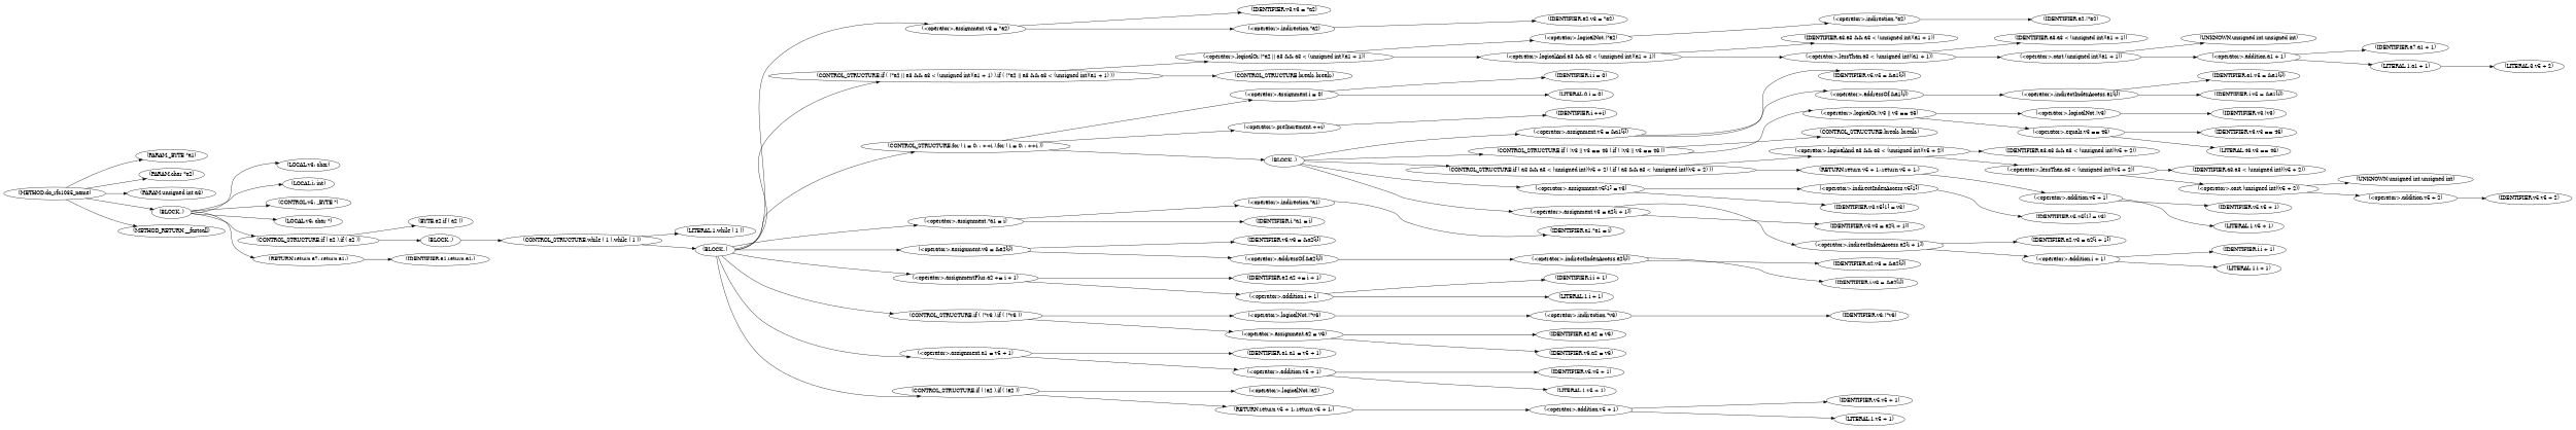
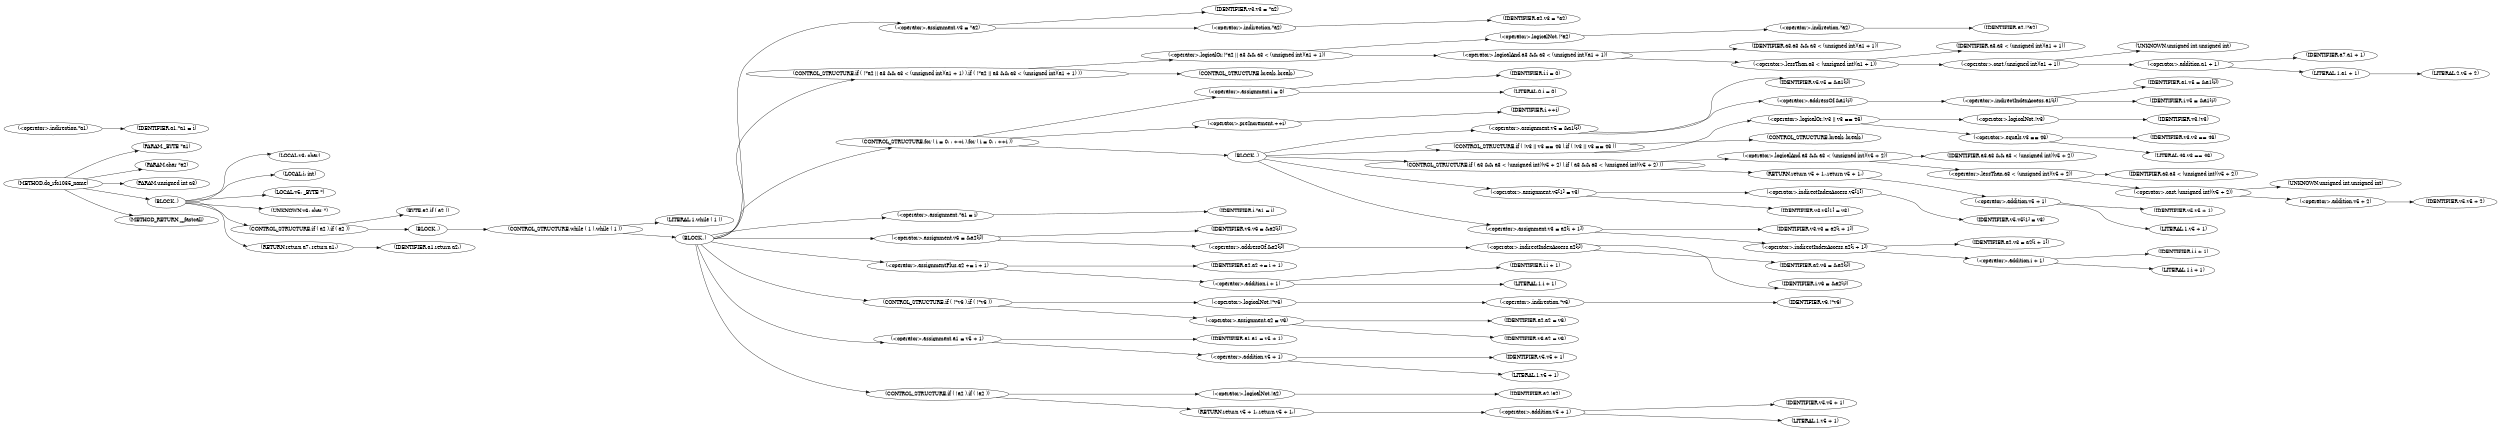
  digraph {
    rankdir=LR
    n1 [label="(METHOD,do_rfc1035_name)"]
    n2 [label="(PARAM,_BYTE *a1)"]
    n3 [label="(PARAM,char *a2)"]
    n4 [label="(PARAM,unsigned int a3)"]
    n5 [label="(BLOCK,,)"]
    n6 [label="(METHOD_RETURN,__fastcall)"]
    n7 [label="(LOCAL,v3: char)"]
    n8 [label="(LOCAL,i: int)"]
-   n9 [label="(CONTROL,v5: _BYTE *)"]
-   n10 [label="(LOCAL,v6: char *)"]
+   n9 [label="(LOCAL,v5: _BYTE *)"]
+   n10 [label="(UNKNOWN,v6: char *)"]
    n11 [label="(CONTROL_STRUCTURE,if ( a2 ),if ( a2 ))"]
    n12 [label="(RETURN,return a7;,return a1;)"]
    n13 [label="(BYTE,a2,if ( a2 ))"]
    n14 [label="(BLOCK,,)"]
-   n15 [label="(IDENTIFIER,a1,return a1;)"]
+   n15 [label="(IDENTIFIER,a1,return a2;)"]
    n16 [label="(CONTROL_STRUCTURE,while ( 1 ),while ( 1 ))"]
    n17 [label="(LITERAL,1,while ( 1 ))"]
    n18 [label="(BLOCK,,)"]
    n19 [label="(<operator>.assignment,v3 = *a2)"]
    n20 [label="(CONTROL_STRUCTURE,if ( !*a2 || a3 && a3 < (unsigned int)(a1 + 1) ),if ( !*a2 || a3 && a3 < (unsigned int)(a1 + 1) ))"]
    n21 [label="(CONTROL_STRUCTURE,for ( i = 0; ; ++i ),for ( i = 0; ; ++i ))"]
    n22 [label="(<operator>.assignment,*a1 = i)"]
    n23 [label="(<operator>.assignment,v6 = &a2[i])"]
    n24 [label="(<operator>.assignmentPlus,a2 += i + 1)"]
    n25 [label="(CONTROL_STRUCTURE,if ( !*v6 ),if ( !*v6 ))"]
    n26 [label="(<operator>.assignment,a1 = v5 + 1)"]
    n27 [label="(CONTROL_STRUCTURE,if ( !a2 ),if ( !a2 ))"]
    n28 [label="(IDENTIFIER,v3,v3 = *a2)"]
    n29 [label="(<operator>.indirection,*a2)"]
    n30 [label="(<operator>.logicalOr,!*a2 || a3 && a3 < (unsigned int)(a1 + 1))"]
    n31 [label="(CONTROL_STRUCTURE,break;,break;)"]
    n32 [label="(<operator>.assignment,i = 0)"]
    n33 [label="(<operator>.preIncrement,++i)"]
    n34 [label="(BLOCK,,)"]
    n35 [label="(<operator>.indirection,*a1)"]
    n36 [label="(IDENTIFIER,i,*a1 = i)"]
    n37 [label="(IDENTIFIER,v6,v6 = &a2[i])"]
    n38 [label="(<operator>.addressOf,&a2[i])"]
    n39 [label="(IDENTIFIER,a2,a2 += i + 1)"]
    n40 [label="(<operator>.addition,i + 1)"]
    n41 [label="(<operator>.logicalNot,!*v6)"]
    n42 [label="(<operator>.assignment,a2 = v6)"]
    n43 [label="(IDENTIFIER,a1,a1 = v5 + 1)"]
    n44 [label="(<operator>.addition,v5 + 1)"]
    n45 [label="(<operator>.logicalNot,!a2)"]
    n46 [label="(RETURN,return v5 + 1;,return v5 + 1;)"]
    n47 [label="(IDENTIFIER,a2,v3 = *a2)"]
    n48 [label="(<operator>.logicalNot,!*a2)"]
    n49 [label="(<operator>.logicalAnd,a3 && a3 < (unsigned int)(a1 + 1))"]
    n50 [label="(<operator>.indirection,*a2)"]
    n51 [label="(IDENTIFIER,a3,a3 && a3 < (unsigned int)(a1 + 1))"]
    n52 [label="(<operator>.lessThan,a3 < (unsigned int)(a1 + 1))"]
    n53 [label="(IDENTIFIER,a2,!*a2)"]
    n54 [label="(IDENTIFIER,a3,a3 < (unsigned int)(a1 + 1))"]
    n55 [label="(<operator>.cast,(unsigned int)(a1 + 1))"]
    n56 [label="(UNKNOWN,unsigned int,unsigned int)"]
    n57 [label="(<operator>.addition,a1 + 1)"]
    n58 [label="(IDENTIFIER,a7,a1 + 1)"]
    n59 [label="(LITERAL,1,a1 + 1)"]
-   n60 [label="(LITERAL,3,v5 + 2)"]
+   n60 [label="(LITERAL,2,v5 + 2)"]
    n61 [label="(IDENTIFIER,i,i = 0)"]
    n62 [label="(LITERAL,0,i = 0)"]
    n63 [label="(IDENTIFIER,i,++i)"]
    n64 [label="(<operator>.assignment,v5 = &a1[i])"]
    n65 [label="(CONTROL_STRUCTURE,if ( !v3 || v3 == 46 ),if ( !v3 || v3 == 46 ))"]
    n66 [label="(CONTROL_STRUCTURE,if ( a3 && a3 < (unsigned int)(v5 + 2) ),if ( a3 && a3 < (unsigned int)(v5 + 2) ))"]
    n67 [label="(<operator>.assignment,v5[1] = v3)"]
    n68 [label="(<operator>.assignment,v3 = a2[i + 1])"]
    n69 [label="(IDENTIFIER,v5,v5 = &a1[i])"]
    n70 [label="(<operator>.addressOf,&a1[i])"]
    n71 [label="(<operator>.logicalOr,!v3 || v3 == 46)"]
    n72 [label="(CONTROL_STRUCTURE,break;,break;)"]
    n73 [label="(<operator>.logicalAnd,a3 && a3 < (unsigned int)(v5 + 2))"]
    n74 [label="(RETURN,return v5 + 1;,return v5 + 1;)"]
    n75 [label="(<operator>.indirectIndexAccess,v5[1])"]
    n76 [label="(IDENTIFIER,v3,v5[1] = v3)"]
    n77 [label="(IDENTIFIER,v3,v3 = a2[i + 1])"]
    n78 [label="(<operator>.indirectIndexAccess,a2[i + 1])"]
    n79 [label="(<operator>.indirectIndexAccess,a1[i])"]
    n80 [label="(IDENTIFIER,a1,v5 = &a1[i])"]
    n81 [label="(IDENTIFIER,i,v5 = &a1[i])"]
    n82 [label="(<operator>.logicalNot,!v3)"]
    n83 [label="(<operator>.equals,v3 == 46)"]
    n84 [label="(IDENTIFIER,v3,!v3)"]
    n85 [label="(IDENTIFIER,v3,v3 == 46)"]
    n86 [label="(LITERAL,46,v3 == 46)"]
    n87 [label="(IDENTIFIER,a3,a3 && a3 < (unsigned int)(v5 + 2))"]
    n88 [label="(<operator>.lessThan,a3 < (unsigned int)(v5 + 2))"]
    n89 [label="(<operator>.addition,v5 + 1)"]
    n90 [label="(IDENTIFIER,a3,a3 < (unsigned int)(v5 + 2))"]
    n91 [label="(<operator>.cast,(unsigned int)(v5 + 2))"]
    n92 [label="(UNKNOWN,unsigned int,unsigned int)"]
    n93 [label="(<operator>.addition,v5 + 2)"]
    n94 [label="(IDENTIFIER,v5,v5 + 2)"]
    n95 [label="(IDENTIFIER,v5,v5 + 1)"]
    n96 [label="(LITERAL,1,v5 + 1)"]
    n97 [label="(IDENTIFIER,v5,v5[1] = v3)"]
    n98 [label="(IDENTIFIER,a2,v3 = a2[i + 1])"]
    n99 [label="(<operator>.addition,i + 1)"]
    n100 [label="(IDENTIFIER,i,i + 1)"]
    n101 [label="(LITERAL,1,i + 1)"]
    n102 [label="(IDENTIFIER,a1,*a1 = i)"]
    n103 [label="(<operator>.indirectIndexAccess,a2[i])"]
    n104 [label="(IDENTIFIER,a2,v6 = &a2[i])"]
    n105 [label="(IDENTIFIER,i,v6 = &a2[i])"]
    n106 [label="(IDENTIFIER,i,i + 1)"]
    n107 [label="(LITERAL,1,i + 1)"]
    n108 [label="(<operator>.indirection,*v6)"]
    n109 [label="(IDENTIFIER,a2,a2 = v6)"]
    n110 [label="(IDENTIFIER,v6,a2 = v6)"]
    n111 [label="(IDENTIFIER,v6,!*v6)"]
    n112 [label="(IDENTIFIER,v5,v5 + 1)"]
    n113 [label="(LITERAL,1,v5 + 1)"]
+   n114 [label="(IDENTIFIER,a2,!a2)"]
    n115 [label="(<operator>.addition,v5 + 1)"]
    n116 [label="(IDENTIFIER,v5,v5 + 1)"]
    n117 [label="(LITERAL,1,v5 + 1)"]
    n1 -> n2
    n1 -> n3
    n1 -> n4
    n1 -> n5
    n1 -> n6
    n5 -> n7
    n5 -> n8
    n5 -> n9
    n5 -> n10
    n5 -> n11
    n5 -> n12
    n11 -> n13
    n11 -> n14
    n12 -> n15
    n14 -> n16
    n16 -> n17
    n16 -> n18
    n18 -> n19
    n18 -> n20
    n18 -> n21
    n18 -> n22
    n18 -> n23
    n18 -> n24
    n18 -> n25
    n18 -> n26
    n18 -> n27
    n19 -> n28
    n19 -> n29
    n20 -> n30
    n20 -> n31
    n21 -> n32
    n21 -> n33
    n21 -> n34
-   n22 -> n35
    n22 -> n36
    n23 -> n37
    n23 -> n38
    n24 -> n39
    n24 -> n40
    n25 -> n41
    n25 -> n42
    n26 -> n43
    n26 -> n44
    n27 -> n45
    n27 -> n46
    n29 -> n47
    n30 -> n48
    n30 -> n49
    n32 -> n61
    n32 -> n62
    n33 -> n63
    n34 -> n64
    n34 -> n65
    n34 -> n66
    n34 -> n67
    n34 -> n68
    n35 -> n102
    n38 -> n103
    n40 -> n106
    n40 -> n107
    n41 -> n108
    n42 -> n109
    n42 -> n110
    n44 -> n112
    n44 -> n113
+   n45 -> n114
    n46 -> n115
    n48 -> n50
    n49 -> n51
    n49 -> n52
    n50 -> n53
    n52 -> n54
    n52 -> n55
    n55 -> n56
    n55 -> n57
    n57 -> n58
    n57 -> n59
    n59 -> n60
    n64 -> n69
    n64 -> n70
    n65 -> n71
    n65 -> n72
    n66 -> n73
    n66 -> n74
    n67 -> n75
    n67 -> n76
    n68 -> n77
    n68 -> n78
    n70 -> n79
    n71 -> n82
    n71 -> n83
    n73 -> n87
    n73 -> n88
    n74 -> n89
    n75 -> n97
    n78 -> n98
    n78 -> n99
    n79 -> n80
    n79 -> n81
    n82 -> n84
    n83 -> n85
    n83 -> n86
    n88 -> n90
    n88 -> n91
    n89 -> n95
    n89 -> n96
    n91 -> n92
    n91 -> n93
    n93 -> n94
    n99 -> n100
    n99 -> n101
    n103 -> n104
    n103 -> n105
    n108 -> n111
    n115 -> n116
    n115 -> n117
  }
